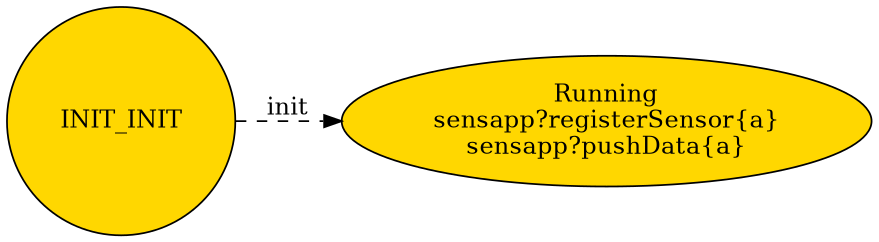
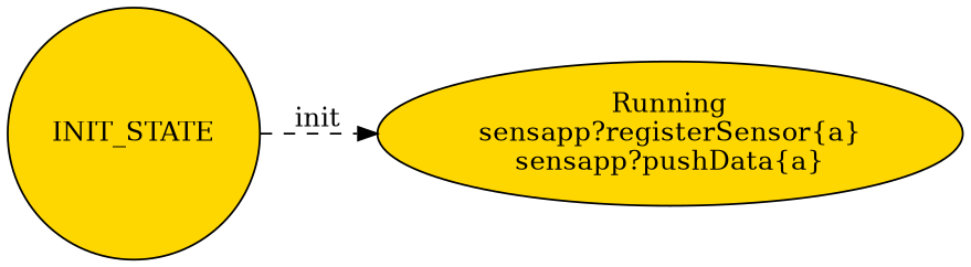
  digraph {
    rankdir=LR
    node [style=filled fillcolor=gold]
-   INIT_STATE [color=black shape=circle label=INIT_INIT]
+   INIT_STATE [color=black shape=circle]
    n2 [label="Running\nsensapp?registerSensor{a}\nsensapp?pushData{a}" shape=ellipse]
    INIT_STATE -> n2 [label=init style=dashed]
  }
